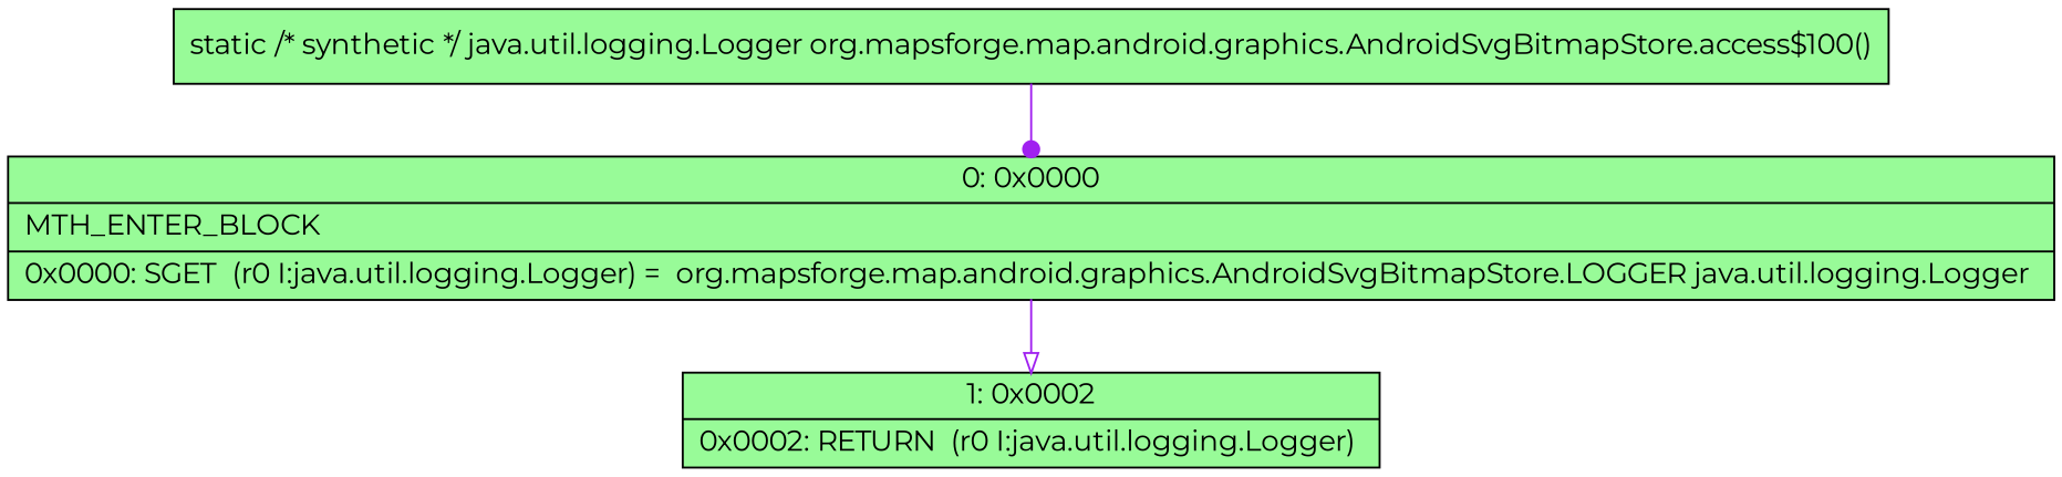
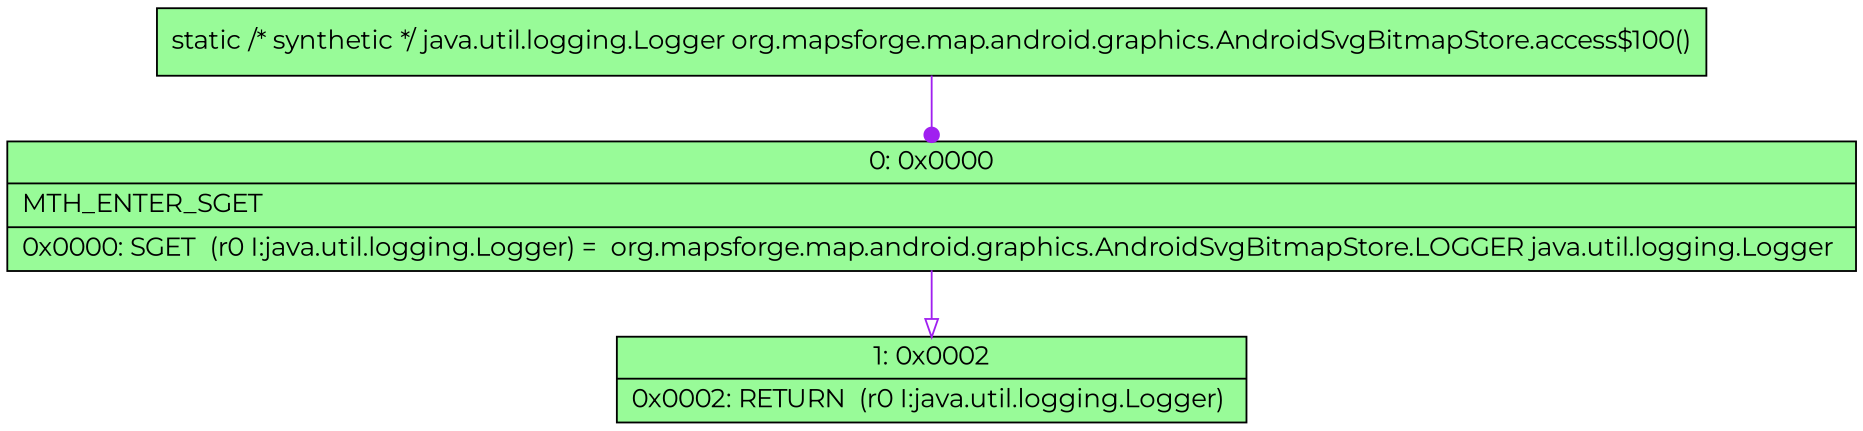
  digraph {
    fontname=Montserrat
    node [shape=record style=filled fillcolor=palegreen fontname=Montserrat]
    edge [color=purple fontname=Montserrat]
-   n1 [label="{0\:\ 0x0000|MTH_ENTER_BLOCK\l|0x0000: SGET  (r0 I:java.util.logging.Logger) =  org.mapsforge.map.android.graphics.AndroidSvgBitmapStore.LOGGER java.util.logging.Logger \l}"]
+   n1 [label="{0\:\ 0x0000|MTH_ENTER_SGET\l|0x0000: SGET  (r0 I:java.util.logging.Logger) =  org.mapsforge.map.android.graphics.AndroidSvgBitmapStore.LOGGER java.util.logging.Logger \l}"]
    n2 [label="{1\:\ 0x0002|0x0002: RETURN  (r0 I:java.util.logging.Logger) \l}"]
    n3 [label="{static \/* synthetic *\/ java.util.logging.Logger org.mapsforge.map.android.graphics.AndroidSvgBitmapStore.access$100() }"]
    n1 -> n2 [arrowhead=onormal]
    n3 -> n1 [arrowhead=dot]
  }
